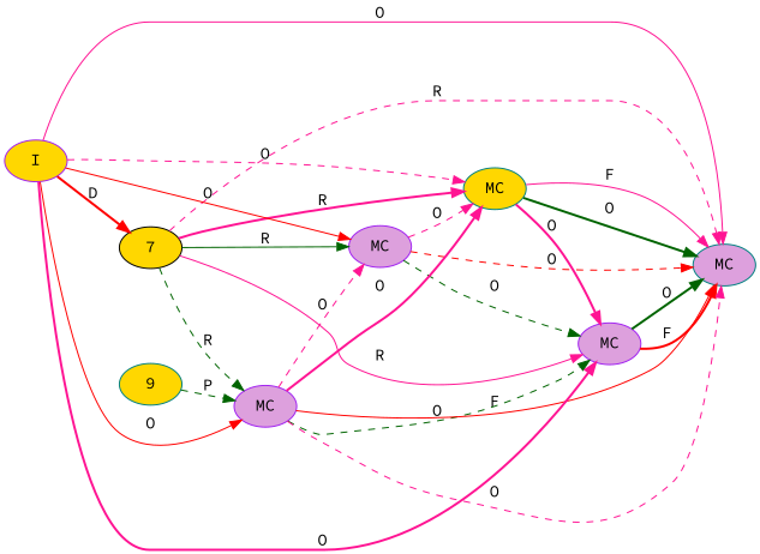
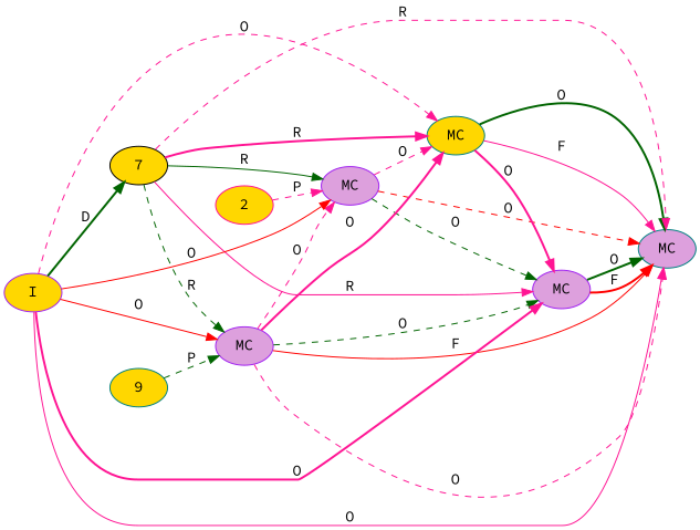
  digraph {
    fontname="Source Code Pro"
    rankdir=LR
    node [color=purple fillcolor=gold fontname="Source Code Pro" style=filled t=Builder]
    edge [color=deeppink fontname="Source Code Pro" style=dashed]
    n1 [fillcolor=plum l=685 label=MC s="setExportPackage()" t=Domain]
    n2 [color=teal l=686 label=MC s="build()"]
    n3 [fillcolor=plum l=687 label=MC s="check()" t=Processor]
    n4 [color=teal fillcolor=plum l=690 label=MC s="close()" t=AutoCloseable]
+   2 [color=deeppink t=String v="test.classreference;version=1"]
    n6 [color=black label=7 n=a]
    n7 [fillcolor=plum l=684 label=MC s="addClasspath()" t=Analyzer]
    n8 [l=682 label=I]
    9 [color=teal n=dummy_ t=File]
    n1 -> n2 [label=O]
    n1 -> n3 [color=darkgreen label=O]
    n1 -> n4 [color=red label=O]
    n2 -> n3 [label=O style=bold]
    n2 -> n4 [color=darkgreen label=O style=bold]
    n2 -> n4 [label=F style=solid]
    n3 -> n4 [color=red label=F style=bold]
    n3 -> n4 [color=darkgreen label=O style=bold]
+   2 -> n1 [label=P]
    n6 -> n1 [color=darkgreen label=R style=solid]
    n6 -> n2 [label=R style=bold]
    n6 -> n3 [label=R style=solid]
    n6 -> n4 [label=R]
    n6 -> n7 [color=darkgreen label=R]
    n7 -> n1 [label=O]
    n7 -> n2 [label=O style=bold]
    n7 -> n3 [color=darkgreen label=O]
    n7 -> n4 [label=O]
    n7 -> n4 [color=red label=F style=solid]
    n8 -> n1 [color=red label=O style=solid]
    n8 -> n2 [label=O]
    n8 -> n3 [label=O style=bold]
    n8 -> n4 [label=O style=solid]
-   n8 -> n6 [color=red label=D style=bold]
+   n8 -> n6 [color=darkgreen label=D style=bold]
    n8 -> n7 [color=red label=O style=solid]
    9 -> n7 [color=darkgreen label=P]
  }
